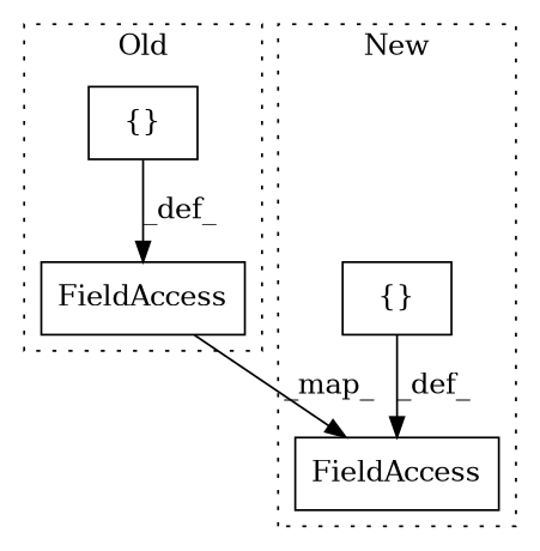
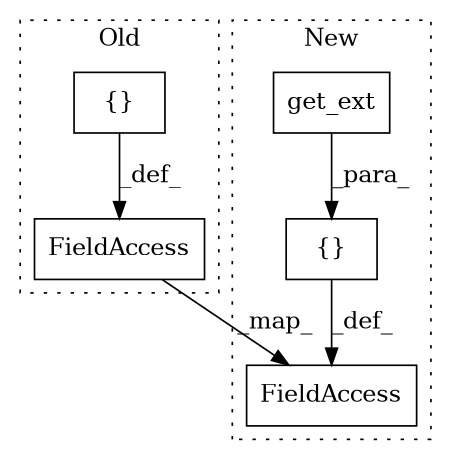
  digraph {
    node [a=4 l="1,1" s=1491 shape=box]
    n1 [label="{}" s="1520,1571"]
    n2 [a=22 l=11 label=FieldAccess]
+   n3 [a=32 l="8,1" label=get_ext s="1625,1682"]
    n4 [label="{}" s="1520,1744"]
    n5 [a=22 l=11 label=FieldAccess]
    subgraph cluster_1 {
      label=Old
      style=dotted
      n1
      n2
    }
    subgraph cluster_2 {
      label=New
      style=dotted
+     n3
      n4
      n5
    }
    n1 -> n2 [label=_def_]
    n2 -> n5 [label=_map_]
+   n3 -> n4 [label=_para_]
    n4 -> n5 [label=_def_]
  }
